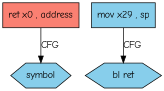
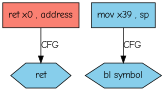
  digraph {
    fontname="Comic Neue"
    node [fillcolor=skyblue fontname="Comic Neue" shape=box style=filled]
    edge [fontname="Comic Neue"]
    n1 [fillcolor=salmon label="ret x0 , address"]
-   n2 [label=symbol shape=hexagon]
-   n3 [label="mov x29 , sp"]
-   n4 [label="bl ret" shape=hexagon]
+   n2 [label=ret shape=hexagon]
+   n3 [label="mov x39 , sp"]
+   n4 [label="bl symbol" shape=hexagon]
    n1 -> n2 [label=CFG]
    n3 -> n4 [label=CFG]
  }
